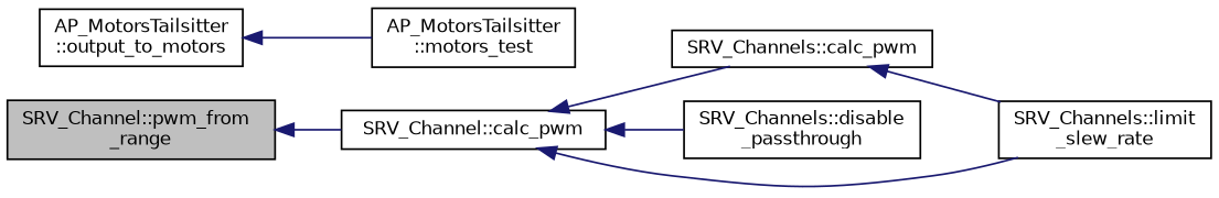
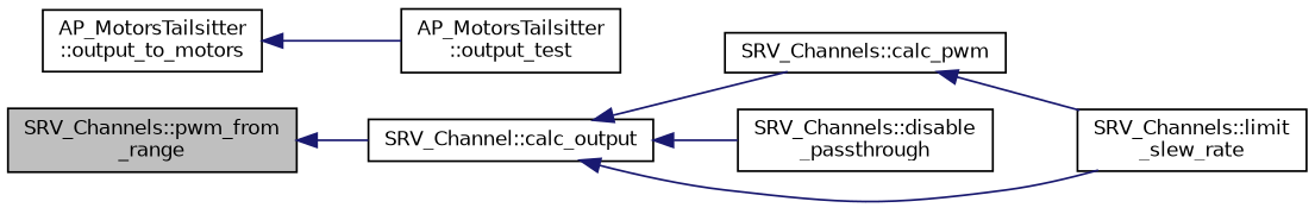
  digraph {
    rankdir=LR
    node [color=black fillcolor=white fontname=Helvetica fontsize=10 shape=record style=filled]
    edge [color=midnightblue dir=back fontname=Helvetica fontsize=10 labelfontname=Helvetica labelfontsize=10 style=solid]
-   n1 [fillcolor=grey75 fontcolor=black height=0.2 label="SRV_Channel::pwm_from\l_range" width=0.4]
-   n2 [height=0.2 label="SRV_Channel::calc_pwm" width=0.4]
+   n1 [fillcolor=grey75 fontcolor=black height=0.2 label="SRV_Channels::pwm_from\l_range" width=0.4]
+   n2 [height=0.2 label="SRV_Channel::calc_output" width=0.4]
    n3 [height=0.2 label="SRV_Channels::calc_pwm" width=0.4]
    n4 [height=0.2 label="SRV_Channels::disable\l_passthrough" width=0.4]
    n5 [height=0.2 label="SRV_Channels::limit\l_slew_rate" width=0.4]
    n6 [height=0.2 label="AP_MotorsTailsitter\l::output_to_motors" width=0.4]
-   n7 [height=0.2 label="AP_MotorsTailsitter\l::motors_test" width=0.4]
+   n7 [height=0.2 label="AP_MotorsTailsitter\l::output_test" width=0.4]
    n1 -> n2
    n2 -> n3
    n2 -> n4
    n2 -> n5
    n3 -> n5
    n6 -> n7
  }
